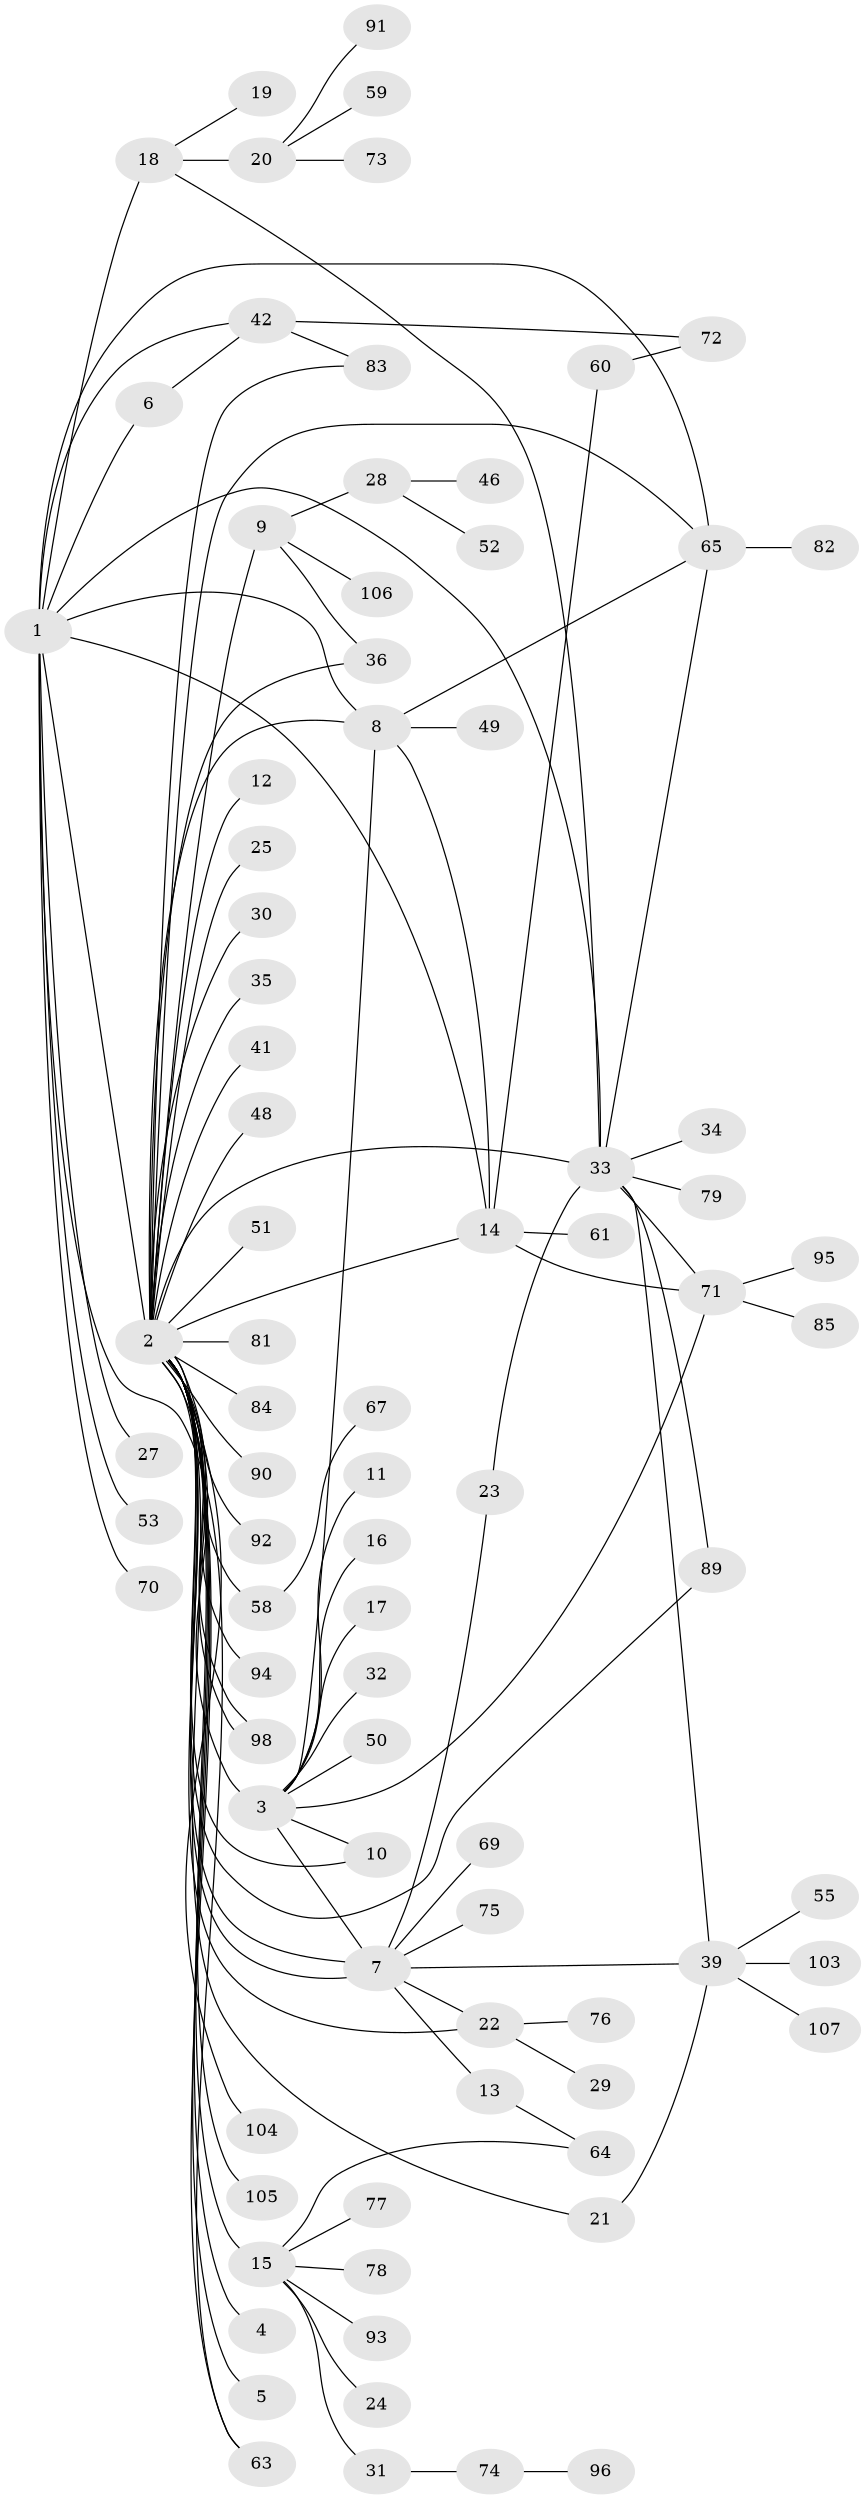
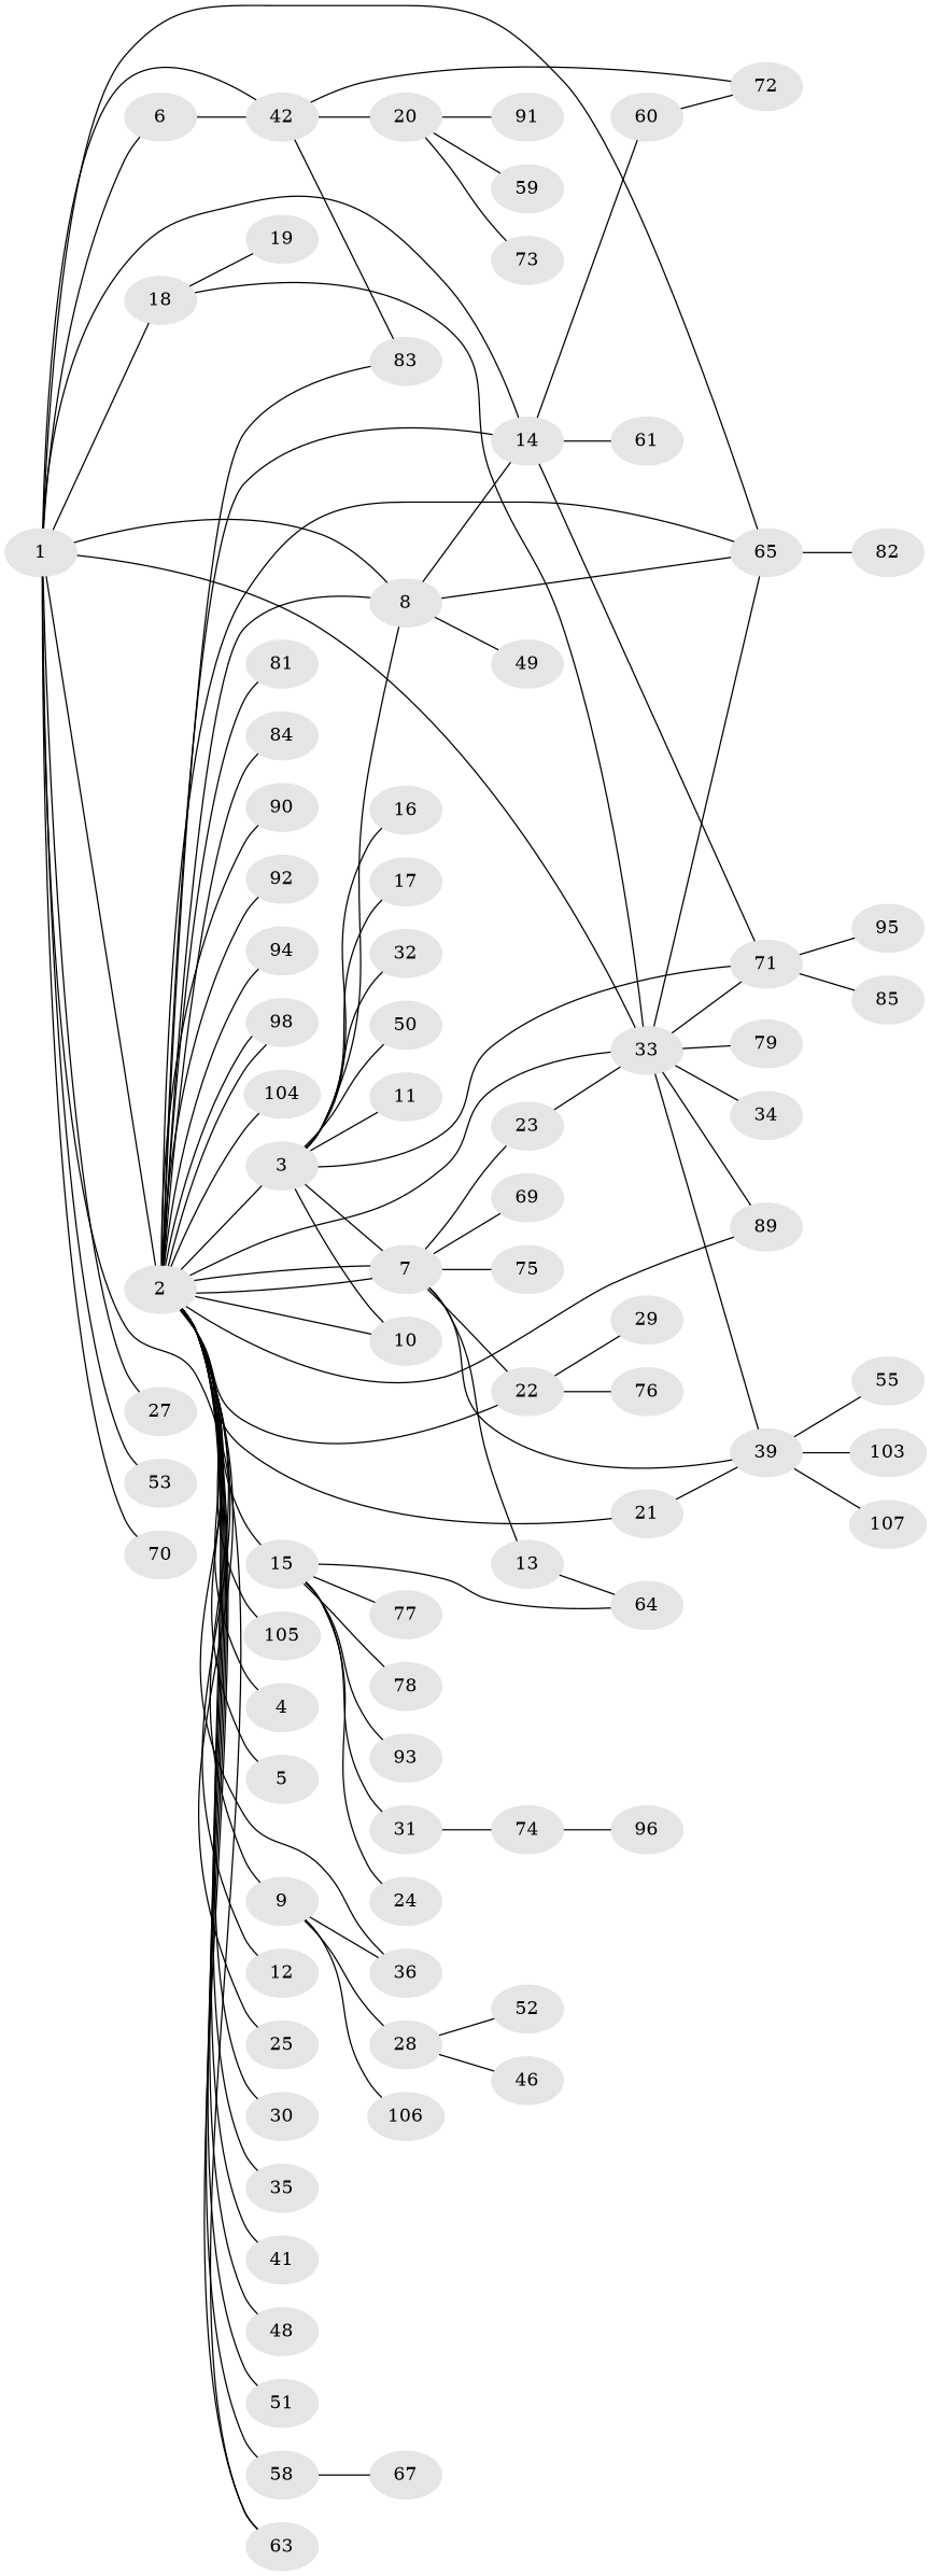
  graph {
    rankdir=LR
    node [color=gray90 style=filled]
    1 [super="+26"]
    2 [super="+38"]
    6
    8 [super="+47"]
    14 [super="+37"]
    18 [super="+45"]
    27
    33 [super="+66"]
    42 [super="+56"]
    53 [super="+80"]
    63
    65 [super="+97"]
    70
    3 [super="+101"]
    4
    5
    7 [super="+44"]
    9
    10 [super="+40"]
    12
    15 [super="+68"]
    21 [super="+62"]
    22
    25
    30
    35
    36 [super="+43"]
    41 [super="+102"]
    48
    51
    58
    81
    83
    84
    89
    90 [super="+99"]
    92
    94
    98
    104
    105
    49
    71 [super="+88"]
    60
    61
    19
    20 [super="+86"]
    39 [super="+54"]
    34
    79
    72 [super="+100"]
    82
    11
    16
    17
    32
    50
    13
    23 [super="+87"]
    69
    75
    28
    106
    64
    24
    31 [super="+57"]
    77
    78
    93
    29
    76
    67
    85
    95
    55
    103
    107
    46
    52
    74
    59
    73
    91
    96
    1 -- 2 [weight=2]
    1 -- 6
    1 -- 8
    1 -- 14
    1 -- 18
    1 -- 27
    1 -- 33
    1 -- 42
    1 -- 53
    1 -- 63
    1 -- 65
    1 -- 70
    2 -- 8
    2 -- 14
    2 -- 33
    2 -- 63
    2 -- 65
    2 -- 3
    2 -- 4
    2 -- 5
    2 -- 7
    2 -- 7
    2 -- 9
    2 -- 10
    2 -- 12
    2 -- 15
    2 -- 21
    2 -- 22
    2 -- 25
    2 -- 30
    2 -- 35
    2 -- 36
    2 -- 41 [weight=2]
    2 -- 48
    2 -- 51
    2 -- 58
    2 -- 81
    2 -- 83
    2 -- 84
    2 -- 89
    2 -- 90
    2 -- 92
    2 -- 94
    2 -- 98
    2 -- 98
    2 -- 104
    2 -- 105
    6 -- 42
    8 -- 14
    8 -- 65
    8 -- 49
    14 -- 71
    14 -- 60
    14 -- 61
    18 -- 33
    18 -- 19
-   18 -- 20 [weight=2]
+   42 -- 20 [weight=2]
    33 -- 65
    33 -- 89
    33 -- 71
    33 -- 39
    33 -- 34
    33 -- 79
    42 -- 83
    42 -- 72
    65 -- 82
    3 -- 8 [weight=2]
    3 -- 7
    3 -- 10
    3 -- 71
    3 -- 11
    3 -- 16
    3 -- 17
    3 -- 32
    3 -- 50
    7 -- 22
    7 -- 39
    7 -- 13
    7 -- 23
    7 -- 69
    7 -- 75
    9 -- 36
    9 -- 28
    9 -- 106
    15 -- 64
    15 -- 24
    15 -- 31
    15 -- 77
    15 -- 78
    15 -- 93
    21 -- 39
    22 -- 29
    22 -- 76
    58 -- 67
    71 -- 85
    71 -- 95
    60 -- 72
    20 -- 59
    20 -- 73
    20 -- 91
    39 -- 55
    39 -- 103
    39 -- 107
    13 -- 64
    23 -- 33
    28 -- 46
    28 -- 52
    31 -- 74
    74 -- 96
  }
